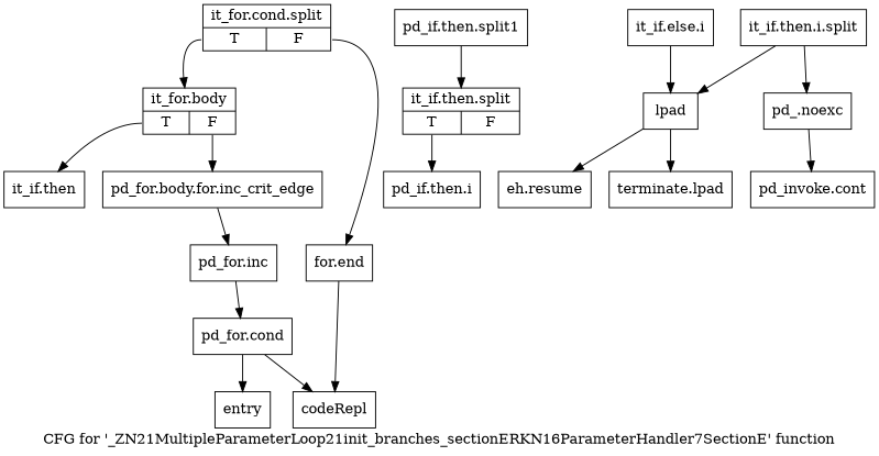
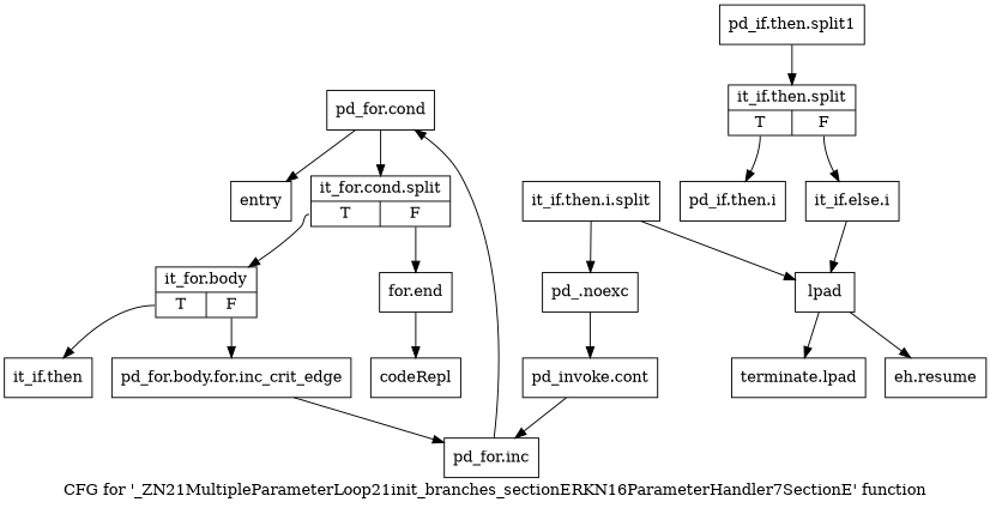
  digraph {
    label="CFG for '_ZN21MultipleParameterLoop21init_branches_sectionERKN16ParameterHandler7SectionE' function"
    node [shape=record]
    n1 [label="{entry}"]
    n2 [label="{pd_for.cond}"]
    n3 [label="{it_for.cond.split|{<s0>T|<s1>F}}"]
    n4 [label="{it_for.body|{<s0>T|<s1>F}}"]
    n5 [label="{for.end}"]
    n6 [label="{it_if.then}"]
    n7 [label="{pd_for.body.for.inc_crit_edge}"]
    n8 [label="{codeRepl}"]
    n9 [label="{pd_for.inc}"]
    n10 [label="{pd_if.then.split1}"]
    n11 [label="{it_if.then.split|{<s0>T|<s1>F}}"]
    n12 [label="{pd_if.then.i}"]
    n13 [label="{it_if.else.i}"]
    n14 [label="{lpad}"]
    n15 [label="{it_if.then.i.split}"]
    n16 [label="{pd_.noexc}"]
    n17 [label="{eh.resume}"]
    n18 [label="{terminate.lpad}"]
    n19 [label="{pd_invoke.cont}"]
    n2 -> n1
-   n2 -> n8
+   n2 -> n3
    n3 -> n4 [tailport=s0]
    n3 -> n5 [tailport=s1]
    n4 -> n6 [tailport=s0]
    n4 -> n7 [tailport=s1]
    n5 -> n8
    n7 -> n9
    n9 -> n2
    n10 -> n11
    n11 -> n12 [tailport=s0]
+   n11 -> n13 [tailport=s1]
    n13 -> n14
    n14 -> n17
    n14 -> n18
    n15 -> n14
    n15 -> n16
    n16 -> n19
+   n19 -> n9
  }
